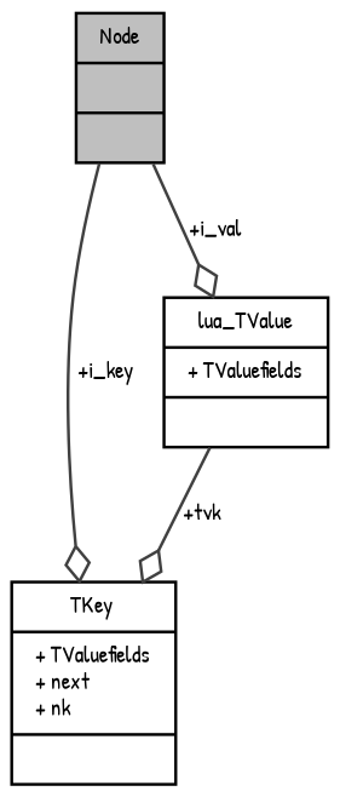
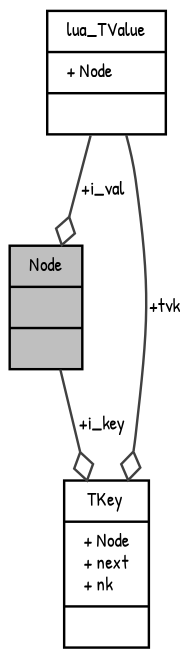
  digraph {
    fontname="Patrick Hand"
    node [color=black fillcolor=white fontname="Patrick Hand" fontsize=8 shape=record style=filled]
    edge [arrowhead=odiamond color=grey25 fontname="Patrick Hand" fontsize=8 labelfontname=Sans labelfontsize=8 style=solid]
    n1 [fillcolor=grey75 fontcolor=black height=0.2 label="{Node\n||}" width=0.4]
-   n2 [height=0.2 label="{TKey\n|+ TValuefields\l+ next\l+ nk\l|}" width=0.4]
-   n3 [height=0.2 label="{lua_TValue\n|+ TValuefields\l|}" width=0.4]
+   n2 [height=0.2 label="{TKey\n|+ Node\l+ next\l+ nk\l|}" width=0.4]
+   n3 [height=0.2 label="{lua_TValue\n|+ Node\l|}" width=0.4]
    n1 -> n2 [label=" +i_key"]
-   n1 -> n3 [label=" +i_val"]
+   n3 -> n1 [label=" +i_val"]
    n3 -> n2 [label=" +tvk"]
  }
